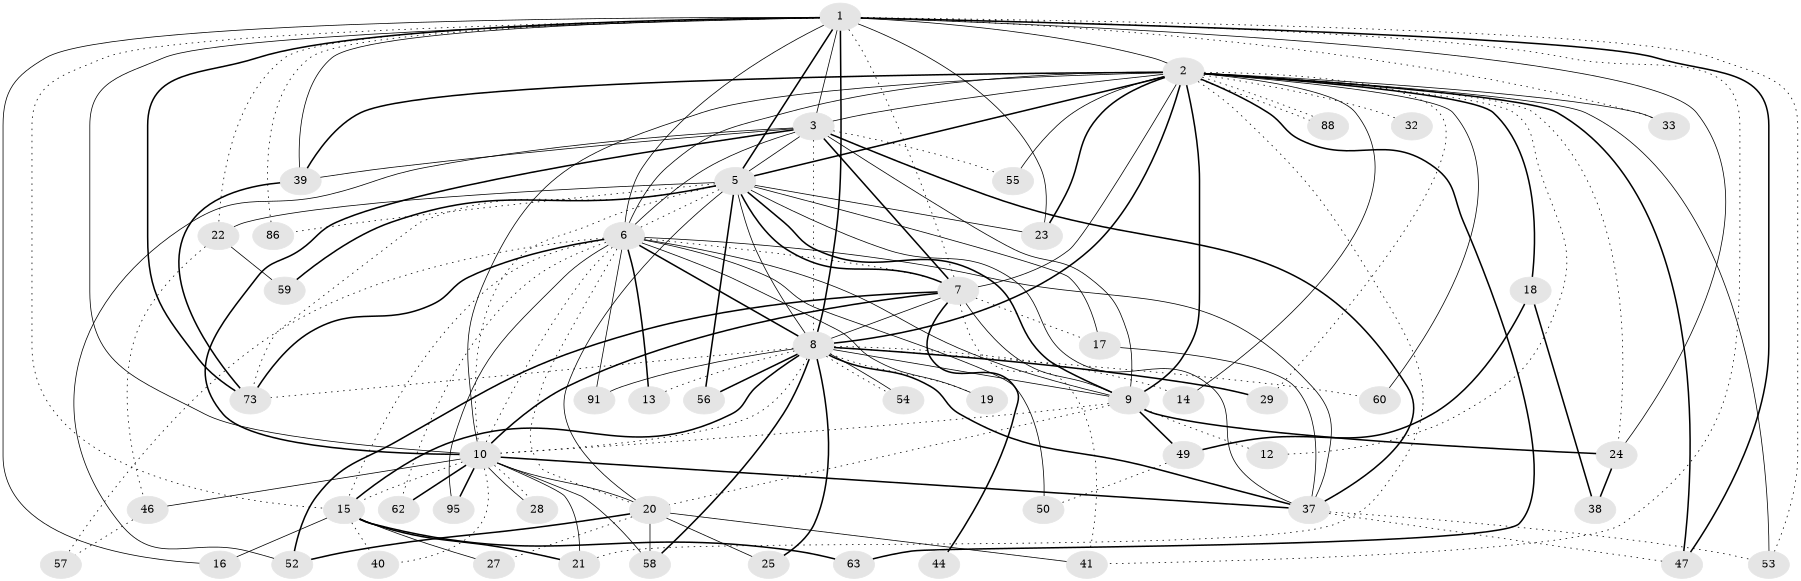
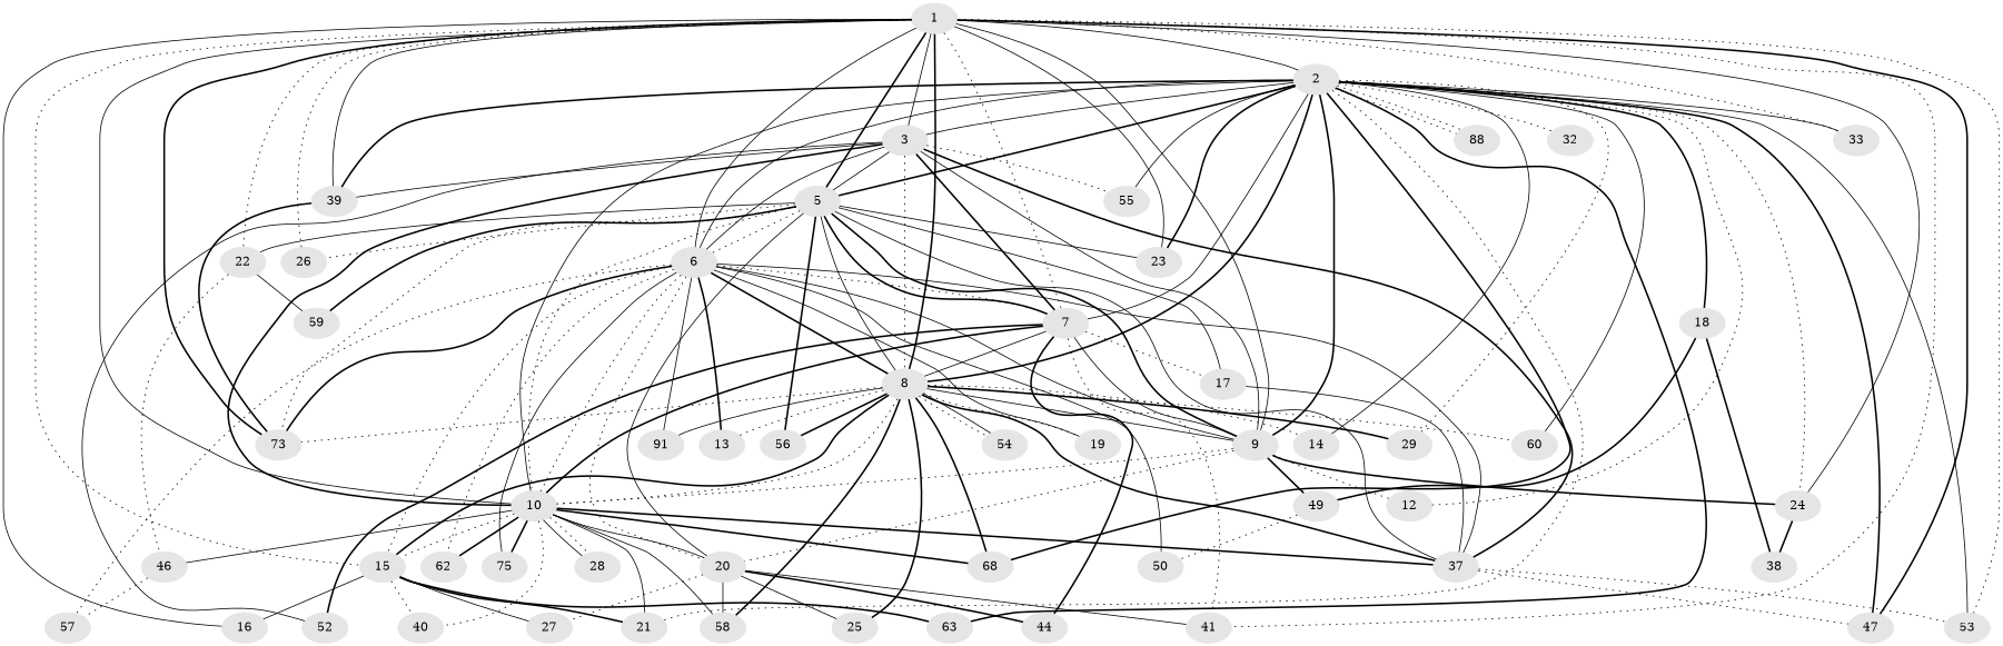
  graph {
    node [color=gray90 style=filled]
    edge [style=solid]
    1 [super="+51"]
    2 [super="+4"]
    3 [super="+11"]
    5
    6
    7
    8
    9 [super="+80"]
    10
    15 [super="+61+31+64"]
    16
    22
    23 [super="+78"]
    24
-   26 [label=86]
+   26
    33
    39
    41
    47
    53 [super="+69"]
    73 [super="+84+85+79"]
    12
    14
    18
    21
    29 [super="+72"]
    n27 [label=32]
    55
    60
    63
+   68 [super="+90"]
    88
    37 [super="+74+65+67"]
    52
    17
    20 [super="+32+48+76"]
    56
    59
    13
    19 [super="+30"]
    50
    57
    62
-   75 [label=95]
+   75
    91
    44
    25
    54
    58 [super="+66"]
    49
    46
    28
    40
    27
    38
    1 -- 2 [weight=2]
    1 -- 3 [weight=2]
    1 -- 5 [style=bold]
    1 -- 6
    1 -- 7 [style=dotted]
    1 -- 8 [style=bold]
+   1 -- 9
    1 -- 10
    1 -- 15 [style=dotted]
    1 -- 16
    1 -- 22 [style=dotted]
    1 -- 23
    1 -- 24
    1 -- 26 [style=dotted]
    1 -- 33 [style=dotted]
    1 -- 39
    1 -- 41 [style=dotted]
    1 -- 47 [style=bold]
    1 -- 53 [style=dotted]
    1 -- 73 [style=bold]
    2 -- 3 [weight=2]
    2 -- 5 [style=bold weight=2]
    2 -- 6 [weight=3]
    2 -- 7 [weight=2]
    2 -- 8 [style=bold weight=3]
    2 -- 9 [style=bold weight=2]
    2 -- 10 [weight=3]
    2 -- 23 [style=bold]
    2 -- 24 [style=dotted]
    2 -- 33
    2 -- 39 [style=bold]
    2 -- 47 [style=bold]
    2 -- 53
    2 -- 12 [style=dotted]
    2 -- 14
    2 -- 18 [style=bold weight=2]
    2 -- 21 [style=dotted]
    2 -- 29 [style=dotted weight=2]
    2 -- n27 [style=dotted]
    2 -- 55
    2 -- 60
    2 -- 63 [style=bold]
+   2 -- 68 [style=bold]
    2 -- 88 [style=dotted]
    2 -- 88 [style=dotted]
    3 -- 5
    3 -- 6
    3 -- 7 [style=bold]
    3 -- 8 [style=dotted]
    3 -- 9
    3 -- 10 [style=bold]
    3 -- 39
    3 -- 55 [style=dotted]
    3 -- 37 [style=bold]
    3 -- 52
    5 -- 6 [style=dotted]
    5 -- 7 [style=bold]
    5 -- 8
    5 -- 9 [style=bold]
    5 -- 10 [style=dotted]
    5 -- 22
    5 -- 23
    5 -- 26 [style=dotted]
    5 -- 73 [style=dotted]
    5 -- 37
    5 -- 17
    5 -- 20
    5 -- 56 [style=bold]
    5 -- 59 [style=bold]
    6 -- 7 [style=dotted]
    6 -- 8 [style=bold]
    6 -- 9
    6 -- 10 [style=dotted]
    6 -- 15 [style=dotted]
    6 -- 73 [style=bold]
    6 -- 37
    6 -- 20 [style=dotted]
    6 -- 13 [style=bold]
    6 -- 19
    6 -- 50
    6 -- 57 [style=dotted]
    6 -- 62 [style=dotted]
    6 -- 75
    6 -- 91
    7 -- 8
    7 -- 9 [weight=2]
    7 -- 10 [style=bold]
    7 -- 41 [style=dotted]
    7 -- 52 [style=bold]
    7 -- 17 [style=dotted]
    7 -- 44 [style=bold]
    8 -- 9
    8 -- 10 [style=dotted]
    8 -- 15 [style=bold weight=2]
    8 -- 73 [style=dotted]
    8 -- 14 [style=dotted]
    8 -- 29 [style=bold]
    8 -- 60 [style=dotted]
+   8 -- 68 [style=bold]
    8 -- 37 [style=bold weight=2]
    8 -- 56 [style=bold]
    8 -- 13 [style=dotted]
    8 -- 19 [style=dotted weight=2]
    8 -- 91
    8 -- 25 [style=bold]
    8 -- 54 [style=dotted]
    8 -- 54
    8 -- 58 [style=bold]
    9 -- 10 [style=dotted]
    9 -- 24 [style=bold]
    9 -- 12 [style=dotted]
    9 -- 20 [style=dotted]
    9 -- 49 [style=bold]
    10 -- 15 [style=dotted]
    10 -- 21
+   10 -- 68 [style=bold]
    10 -- 37 [style=bold]
    10 -- 20
    10 -- 62 [style=bold]
    10 -- 75 [style=bold]
    10 -- 58
    10 -- 46
    10 -- 28
    10 -- 28 [style=dotted]
    10 -- 40 [style=dotted]
    15 -- 16
    15 -- 21 [style=bold]
    15 -- 63 [style=bold]
    15 -- 40 [style=dotted]
    15 -- 27
    22 -- 59
    22 -- 46 [style=dotted]
    24 -- 38 [style=bold]
    39 -- 73 [style=bold]
    18 -- 49 [style=bold]
    18 -- 38 [style=bold]
    37 -- 47 [style=dotted]
    37 -- 53 [style=dotted]
    17 -- 37
    20 -- 41
-   20 -- 52 [style=bold]
+   20 -- 44 [style=bold]
    20 -- 25
    20 -- 58
    20 -- 27 [style=dotted]
    49 -- 50 [style=dotted]
    46 -- 57 [style=dotted]
  }
